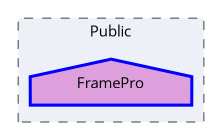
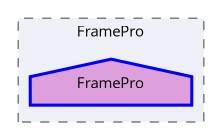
  digraph {
    compound=true
    fontname="Open Sans"
    n1 [color=blue fillcolor=plum fontname="Open Sans" fontsize=10 height=0.2 label=FramePro shape=house style="filled,bold" width=0.4]
    subgraph cluster_1 {
      bgcolor="#edf0f7"
      fontsize=10
-     label=Public
+     label=FramePro
      pencolor=grey50
      style="filled,dashed"
      n1
    }
  }
